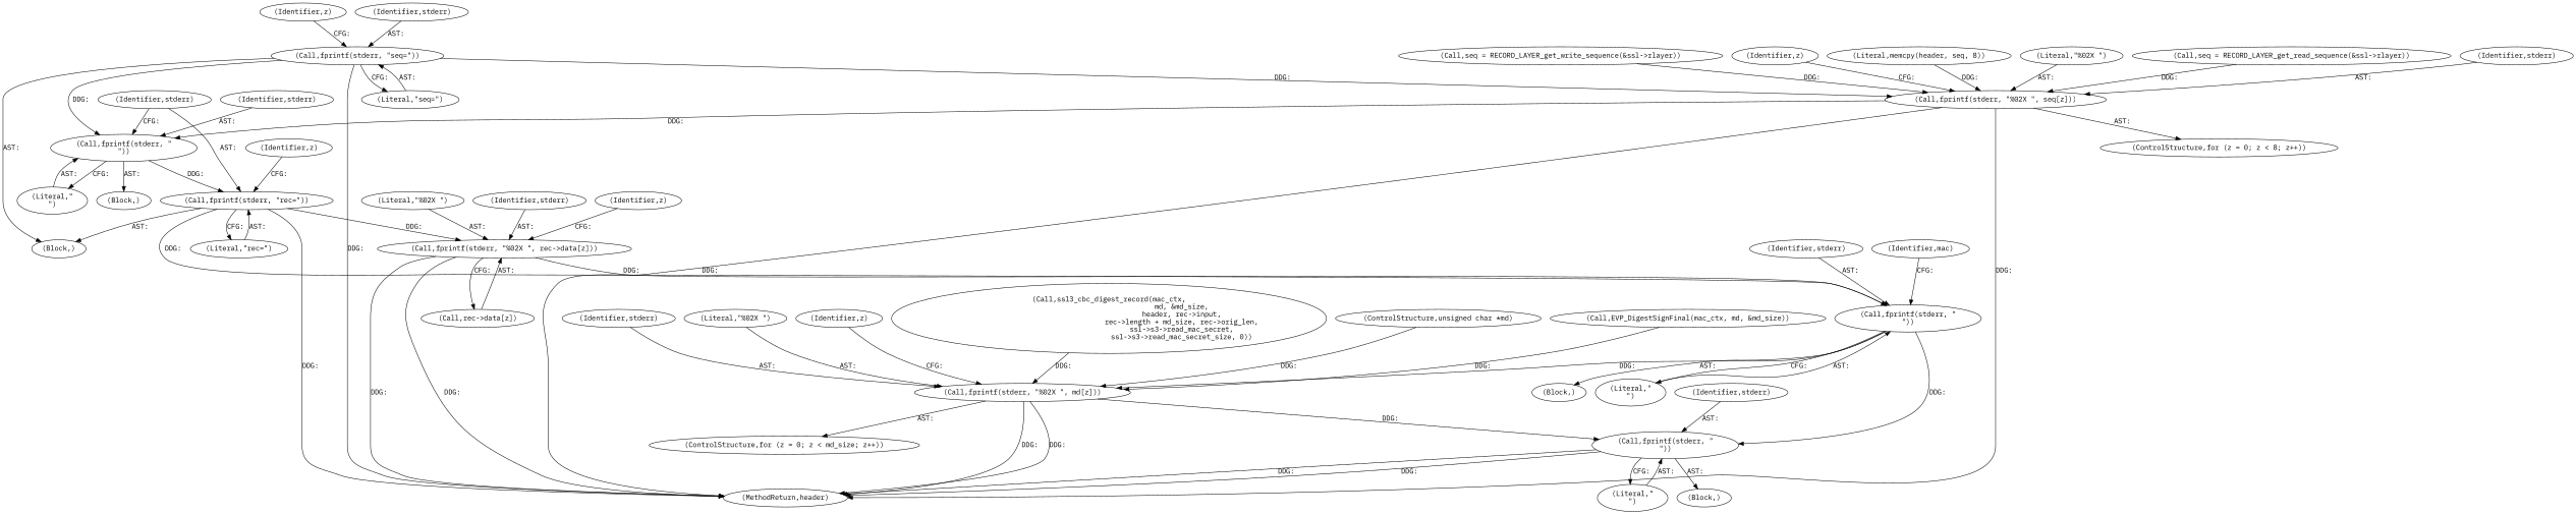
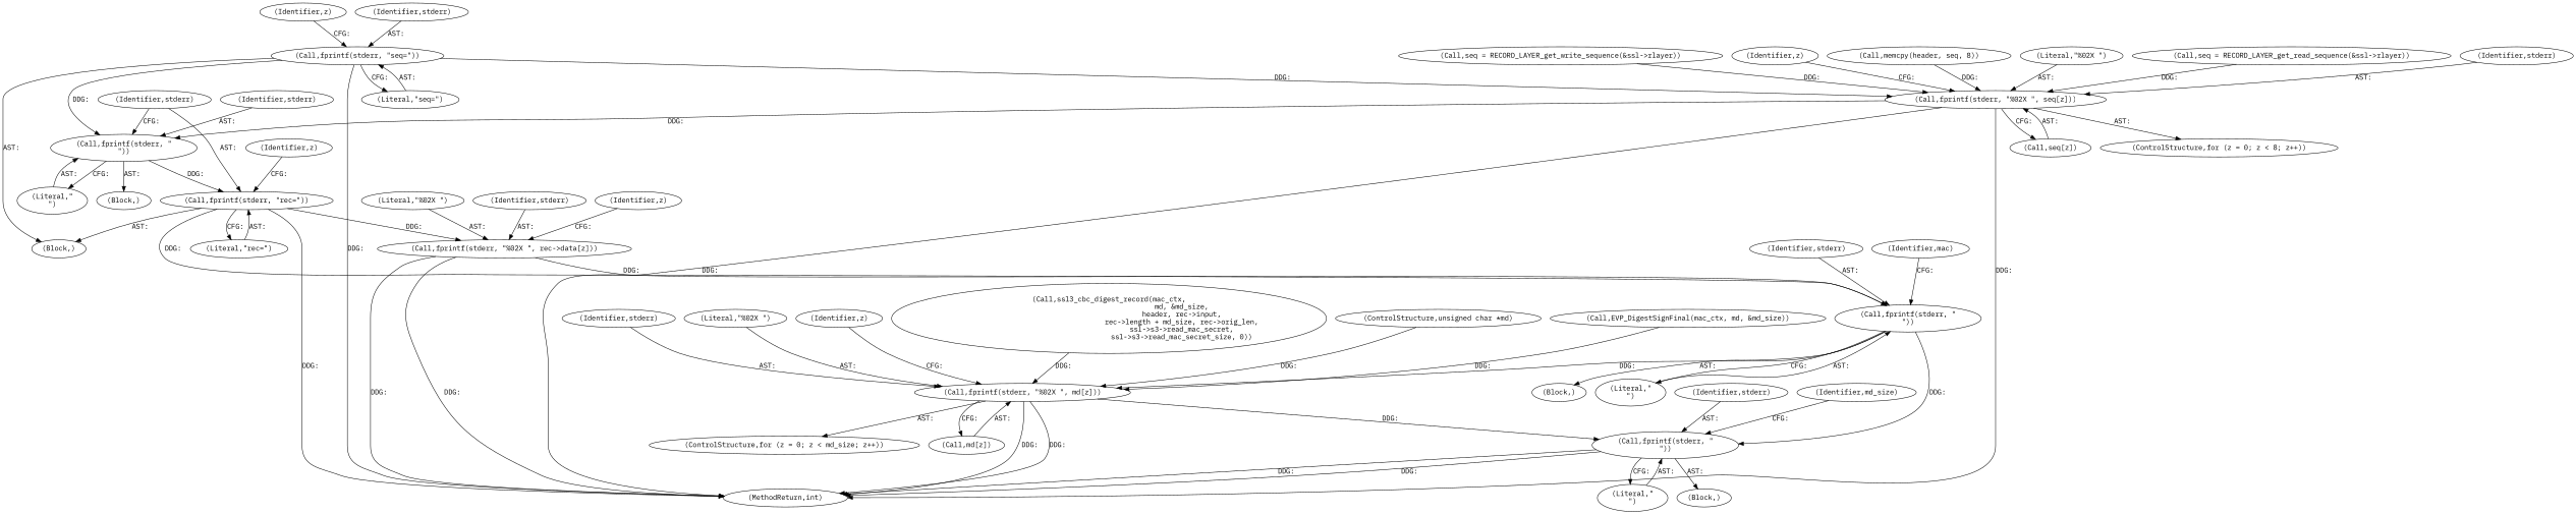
  digraph {
    fontname="IBM Plex Mono"
    node [fontname="IBM Plex Mono"]
    edge [fontname="IBM Plex Mono"]
    n1 [label="(Call,fprintf(stderr, \"seq=\"))"]
    n2 [label="(Call,fprintf(stderr, \"%02X \", seq[z]))"]
    n3 [label="(Call,fprintf(stderr, \"\n\"))"]
    n4 [label="(Block,)"]
    n5 [label="(Literal,\"seq=\")"]
-   n6 [label="(MethodReturn,header)"]
+   n6 [label="(MethodReturn,int)"]
+   n7 [label="(Call,seq[z])"]
    n8 [label="(ControlStructure,for (z = 0; z < 8; z++))"]
    n9 [label="(Call,fprintf(stderr, \"rec=\"))"]
    n10 [label="(Block,)"]
    n11 [label="(Literal,\"\n\")"]
    n12 [label="(Call,fprintf(stderr, \"%02X \", rec->data[z]))"]
    n13 [label="(Call,fprintf(stderr, \"\n\"))"]
    n14 [label="(Literal,\"rec=\")"]
-   n15 [label="(Call,rec->data[z])"]
    n16 [label="(Call,fprintf(stderr, \"%02X \", md[z]))"]
    n17 [label="(Call,fprintf(stderr, \"\n\"))"]
    n18 [label="(Block,)"]
    n19 [label="(Literal,\"\n\")"]
    n20 [label="(ControlStructure,for (z = 0; z < md_size; z++))"]
+   n21 [label="(Call,md[z])"]
    n22 [label="(Block,)"]
    n23 [label="(Literal,\"\n\")"]
    n24 [label="(Identifier,stderr)"]
    n25 [label="(Identifier,stderr)"]
    n26 [label="(Literal,\"%02X \")"]
    n27 [label="(Identifier,z)"]
    n28 [label="(Call,ssl3_cbc_digest_record(mac_ctx,\n                                   md, &md_size,\n                                   header, rec->input,\n                                   rec->length + md_size, rec->orig_len,\n                                   ssl->s3->read_mac_secret,\n                                   ssl->s3->read_mac_secret_size, 0))"]
    n29 [label="(Identifier,stderr)"]
    n30 [label="(Call,seq = RECORD_LAYER_get_write_sequence(&ssl->rlayer))"]
    n31 [label="(ControlStructure,unsigned char *md)"]
    n32 [label="(Identifier,mac)"]
    n33 [label="(Identifier,z)"]
    n34 [label="(Literal,\"%02X \")"]
-   n35 [label="(Literal,memcpy(header, seq, 8))"]
+   n35 [label="(Call,memcpy(header, seq, 8))"]
    n36 [label="(Call,EVP_DigestSignFinal(mac_ctx, md, &md_size))"]
    n37 [label="(Identifier,stderr)"]
    n38 [label="(Literal,\"%02X \")"]
    n39 [label="(Call,seq = RECORD_LAYER_get_read_sequence(&ssl->rlayer))"]
+   n40 [label="(Identifier,md_size)"]
    n41 [label="(Identifier,z)"]
    n42 [label="(Identifier,stderr)"]
    n43 [label="(Identifier,stderr)"]
    n44 [label="(Identifier,stderr)"]
    n45 [label="(Identifier,stderr)"]
    n46 [label="(Identifier,z)"]
    n47 [label="(Identifier,z)"]
    n1 -> n2 [label="DDG: "]
    n1 -> n3 [label="DDG: "]
    n1 -> n4 [label="AST: "]
    n1 -> n5 [label="CFG: "]
    n1 -> n6 [label="DDG: "]
    n2 -> n3 [label="DDG: "]
    n2 -> n6 [label="DDG: "]
    n2 -> n6 [label="DDG: "]
+   n2 -> n7 [label="CFG: "]
    n2 -> n8 [label="AST: "]
    n3 -> n9 [label="DDG: "]
    n3 -> n10 [label="AST: "]
    n3 -> n11 [label="CFG: "]
    n5 -> n1 [label="AST: "]
+   n7 -> n2 [label="AST: "]
    n9 -> n4 [label="AST: "]
    n9 -> n6 [label="DDG: "]
    n9 -> n12 [label="DDG: "]
    n9 -> n13 [label="DDG: "]
    n9 -> n14 [label="CFG: "]
    n11 -> n3 [label="AST: "]
    n12 -> n6 [label="DDG: "]
    n12 -> n6 [label="DDG: "]
    n12 -> n13 [label="DDG: "]
-   n12 -> n15 [label="CFG: "]
    n13 -> n16 [label="DDG: "]
    n13 -> n17 [label="DDG: "]
    n13 -> n18 [label="AST: "]
    n13 -> n19 [label="CFG: "]
    n14 -> n9 [label="AST: "]
-   n15 -> n12 [label="AST: "]
    n16 -> n6 [label="DDG: "]
    n16 -> n6 [label="DDG: "]
    n16 -> n17 [label="DDG: "]
    n16 -> n20 [label="AST: "]
+   n16 -> n21 [label="CFG: "]
    n17 -> n6 [label="DDG: "]
    n17 -> n6 [label="DDG: "]
    n17 -> n22 [label="AST: "]
    n17 -> n23 [label="CFG: "]
    n19 -> n13 [label="AST: "]
+   n21 -> n16 [label="AST: "]
    n23 -> n17 [label="AST: "]
    n24 -> n16 [label="AST: "]
    n25 -> n13 [label="AST: "]
    n26 -> n16 [label="AST: "]
    n27 -> n16 [label="CFG: "]
    n28 -> n16 [label="DDG: "]
    n29 -> n17 [label="AST: "]
    n30 -> n2 [label="DDG: "]
    n31 -> n16 [label="DDG: "]
    n32 -> n13 [label="CFG: "]
    n33 -> n2 [label="CFG: "]
    n34 -> n12 [label="AST: "]
    n35 -> n2 [label="DDG: "]
    n36 -> n16 [label="DDG: "]
    n37 -> n3 [label="CFG: "]
    n37 -> n9 [label="AST: "]
    n38 -> n2 [label="AST: "]
    n39 -> n2 [label="DDG: "]
+   n40 -> n17 [label="CFG: "]
    n41 -> n1 [label="CFG: "]
    n42 -> n12 [label="AST: "]
    n43 -> n2 [label="AST: "]
    n44 -> n3 [label="AST: "]
    n45 -> n1 [label="AST: "]
    n46 -> n9 [label="CFG: "]
    n47 -> n12 [label="CFG: "]
  }
